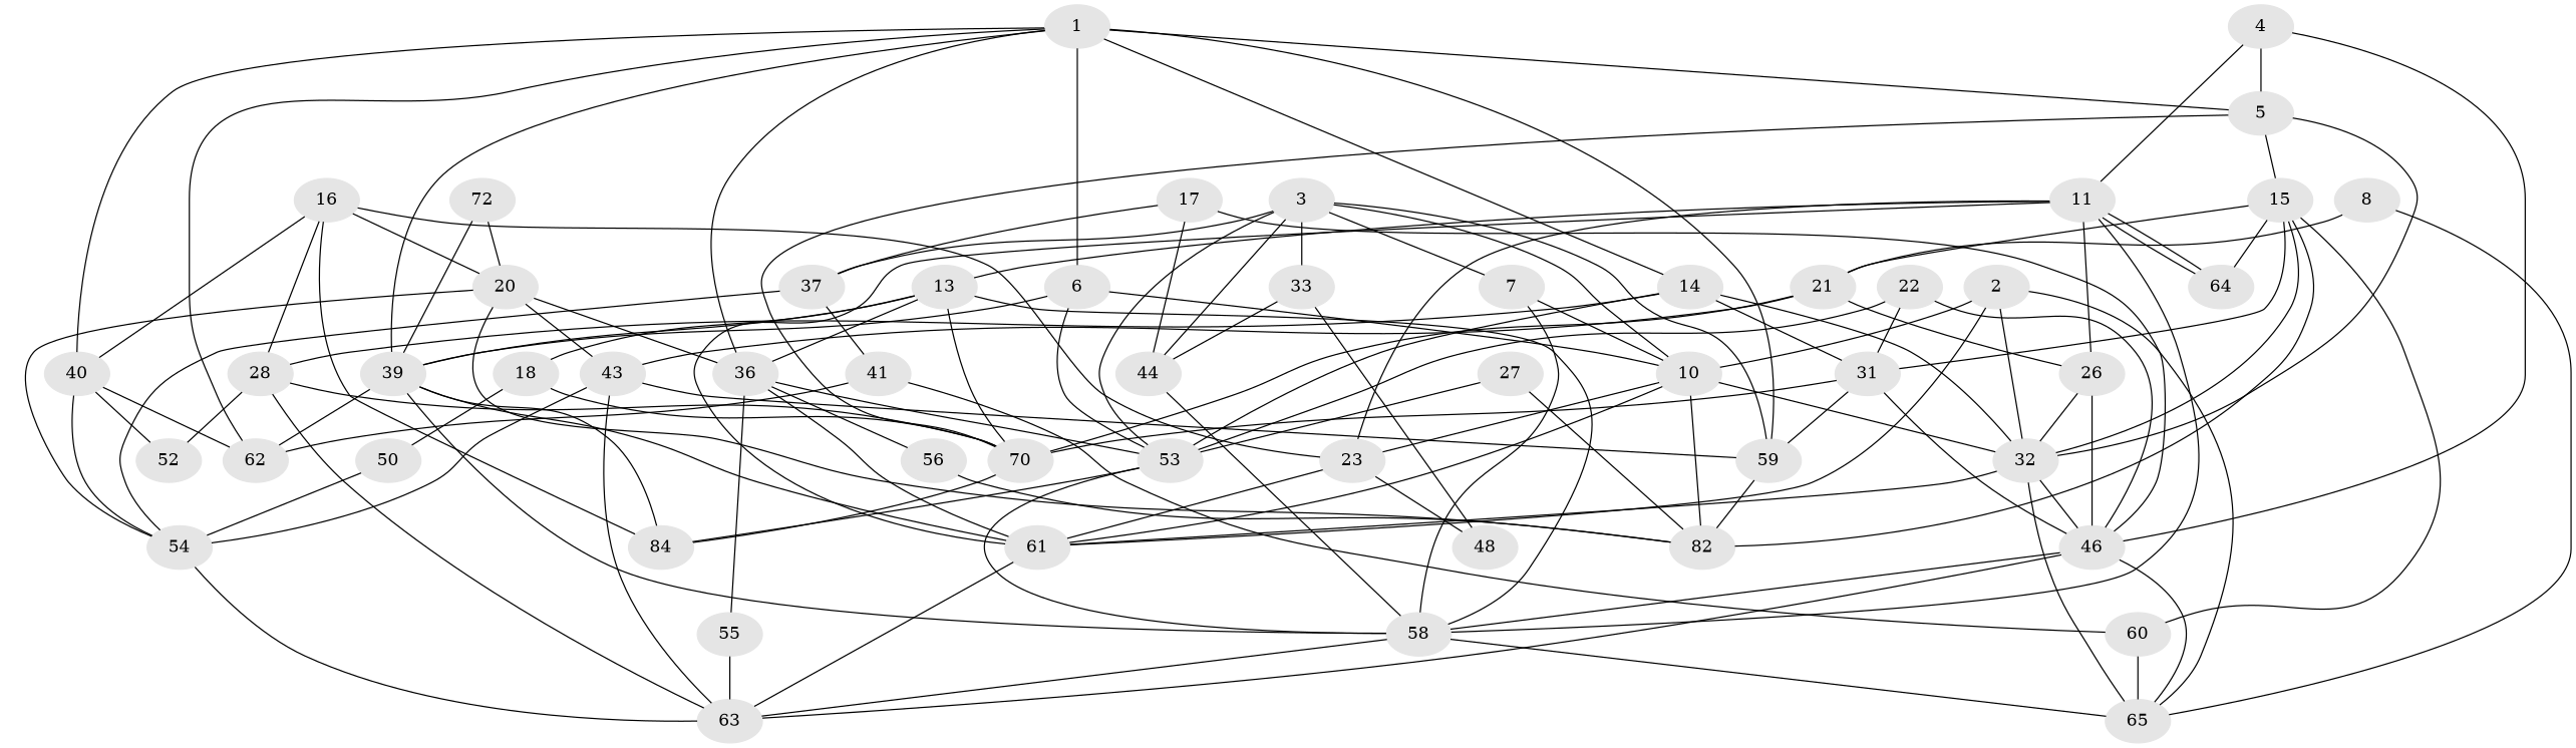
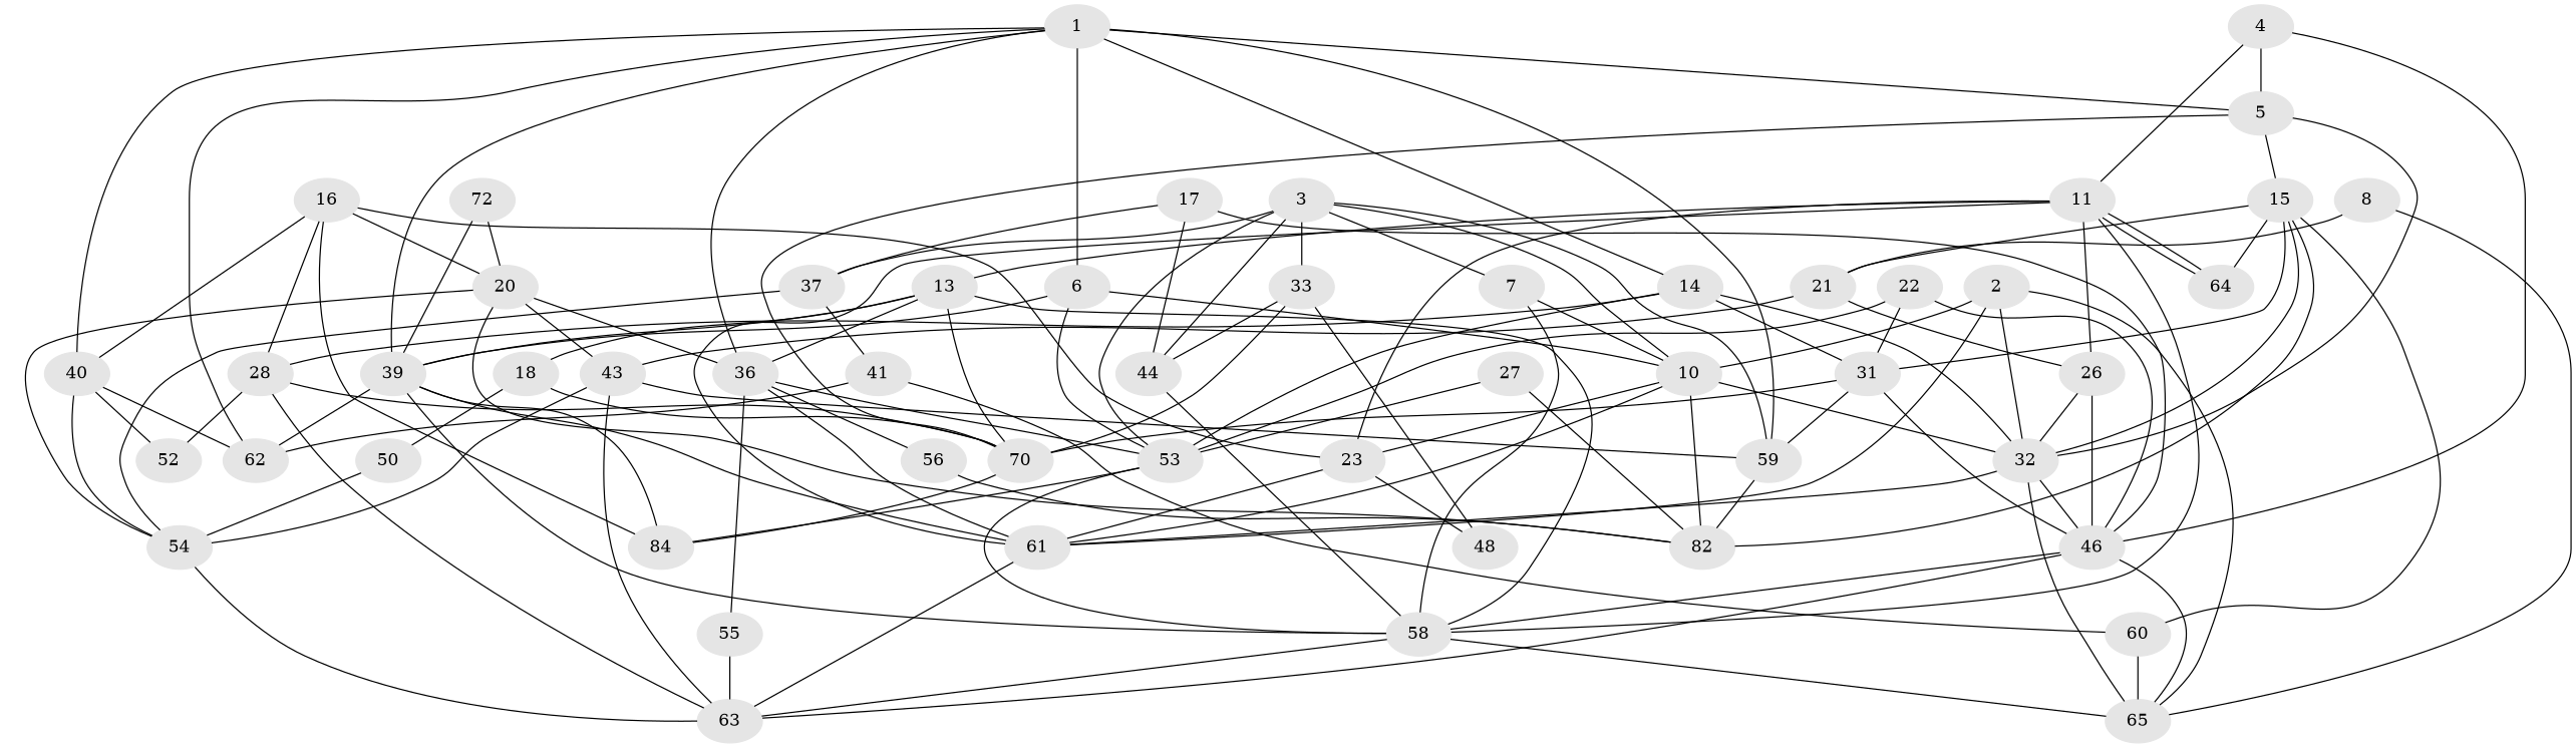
  graph {
    node [color=gray90 style=filled]
    1 [super="+29"]
    5 [super="+35"]
    6
    14 [super="+57"]
    36 [super="+38"]
    39 [super="+66"]
    40 [super="+76"]
    59 [super="+77"]
    62
    32 [super="+34"]
    15 [super="+25"]
    70 [super="+73"]
    10 [super="+19"]
    53 [super="+85"]
    28 [super="+67"]
    31 [super="+42"]
    61 [super="+74"]
    55
    56
    58 [super="+79"]
    84
    54 [super="+71"]
    52
    82 [super="+83"]
    2 [super="+9"]
    65 [super="+72"]
    23 [super="+24"]
    46 [super="+51"]
    63 [super="+81"]
    3 [super="+30"]
    7
    33
    37
    44
    48
    41 [super="+80"]
    4
    11 [super="+68"]
    13 [super="+75"]
    26
    64
    21 [super="+47"]
    60 [super="+69"]
    43 [super="+45"]
    8
    18
    n47 [label=72]
    20
    50
    16 [super="+78"]
    17 [super="+49"]
    22
    27
    1 -- 5
    1 -- 6
    1 -- 14 [weight=2]
    1 -- 36
    1 -- 39
    1 -- 40
    1 -- 59
    1 -- 62
    5 -- 32
    5 -- 15
    5 -- 70
    6 -- 39
    6 -- 10
    6 -- 53
    14 -- 32
    14 -- 53
    14 -- 28
    14 -- 31
    36 -- 53
    36 -- 61
    36 -- 55
    36 -- 56
    39 -- 62
    39 -- 61
    39 -- 58
    39 -- 84
    40 -- 62
    40 -- 54
    40 -- 52
    59 -- 82 [weight=2]
    32 -- 61
    32 -- 65
    32 -- 46
    15 -- 32
    15 -- 31
    15 -- 82
    15 -- 64
    15 -- 21
    15 -- 60
    70 -- 84
    10 -- 32
    10 -- 61
    10 -- 82
    10 -- 23 [weight=2]
    53 -- 58
    53 -- 84
    28 -- 70
    28 -- 52
    28 -- 63
    31 -- 59
    31 -- 70
    31 -- 46
    61 -- 63
    55 -- 63
    56 -- 82
    58 -- 65
    58 -- 63
    54 -- 63
    2 -- 32
    2 -- 10
    2 -- 61
    2 -- 65
    23 -- 61
    23 -- 48
    46 -- 58
    46 -- 65
    46 -- 63
    3 -- 59
    3 -- 10
    3 -- 53
    3 -- 7
    3 -- 33
    3 -- 37
    3 -- 44
    7 -- 10
    7 -- 58
-   21 -- 70
+   33 -- 70
    33 -- 44
    33 -- 48
    37 -- 54
    37 -- 41 [weight=2]
    44 -- 58
    41 -- 62
    41 -- 60
    4 -- 5
    4 -- 46
    4 -- 11
    11 -- 61
    11 -- 58
    11 -- 23
    11 -- 13
    11 -- 26
    11 -- 64
    11 -- 64
    13 -- 36
    13 -- 39
    13 -- 70
    13 -- 58
    13 -- 18
    26 -- 32
    26 -- 46
    21 -- 26
    21 -- 43
    60 -- 65 [weight=2]
    43 -- 59
    43 -- 54
    43 -- 63
    8 -- 65
    8 -- 21
    18 -- 70
    18 -- 50
    n47 -- 39
    n47 -- 20
    20 -- 36
    20 -- 54
    20 -- 82
    20 -- 43
    50 -- 54
    16 -- 40
    16 -- 28
    16 -- 84
    16 -- 23
    16 -- 20
    17 -- 46
    17 -- 37
    17 -- 44
    22 -- 53
    22 -- 31
    22 -- 46
    27 -- 53
    27 -- 82
  }
